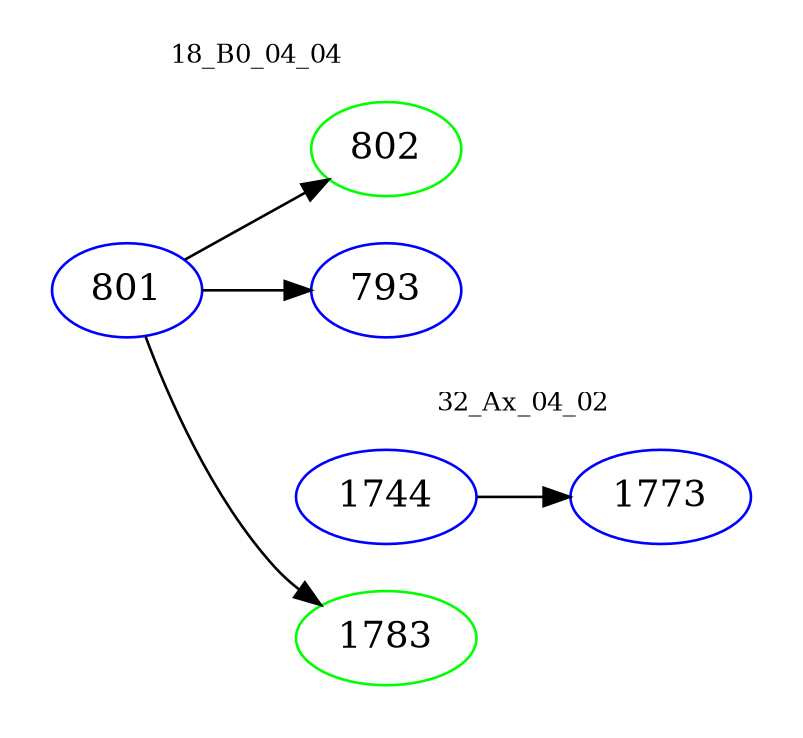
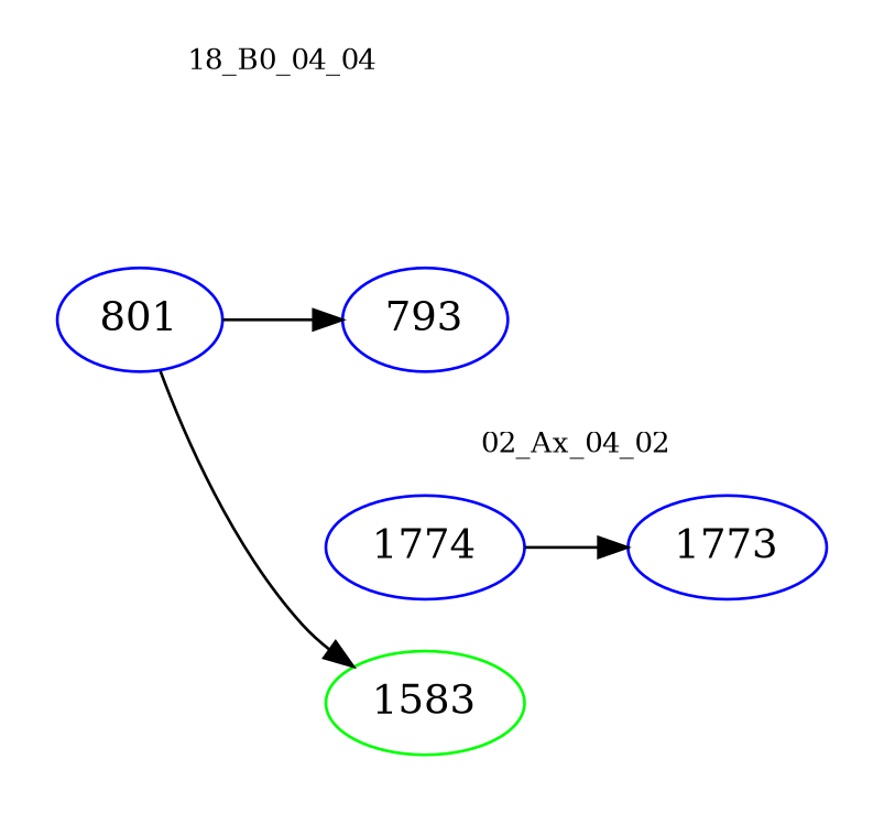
  digraph {
    rankdir=LR
    node [color=blue]
    edge [color=black]
-   n1 [label=1744]
+   n1 [label=1774]
    n2 [label=1773]
-   n3 [color=green label=1783]
+   n3 [color=green label=1583]
    n4 [label=801]
    n5 [label=793]
-   n6 [color=green label=802]
    subgraph cluster_1 {
      color=white
      fontsize=10
-     label="32_Ax_04_02"
+     label="02_Ax_04_02"
      n1
      n2
      n3
    }
    subgraph cluster_2 {
      color=white
      fontsize=10
      label="18_B0_04_04"
      n4
      n5
-     n6
    }
    n1 -> n2
    n4 -> n3
    n4 -> n5
-   n4 -> n6
  }
